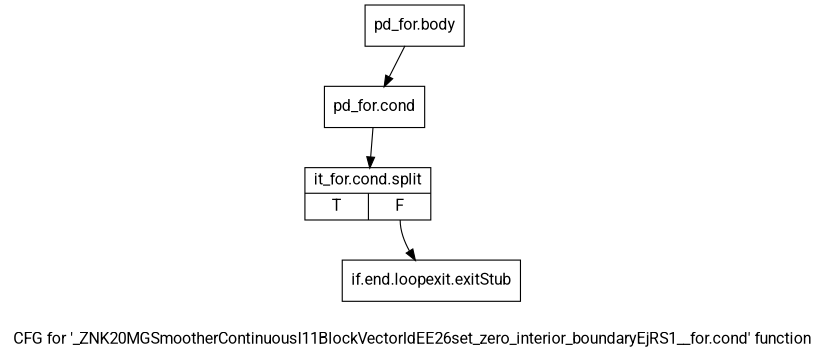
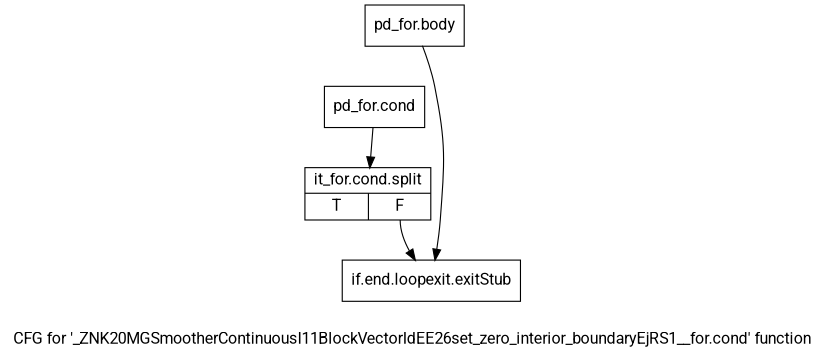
  digraph {
    fontname=Roboto
    label="CFG for '_ZNK20MGSmootherContinuousI11BlockVectorIdEE26set_zero_interior_boundaryEjRS1__for.cond' function"
    node [fontname=Roboto shape=record]
    edge [fontname=Roboto]
    n1 [label="{pd_for.cond}"]
    n2 [label="{it_for.cond.split|{<s0>T|<s1>F}}"]
    n3 [label="{if.end.loopexit.exitStub}"]
    n4 [label="{pd_for.body}"]
    n1 -> n2
    n2 -> n3 [tailport=s1]
-   n4 -> n1
+   n4 -> n3
  }
